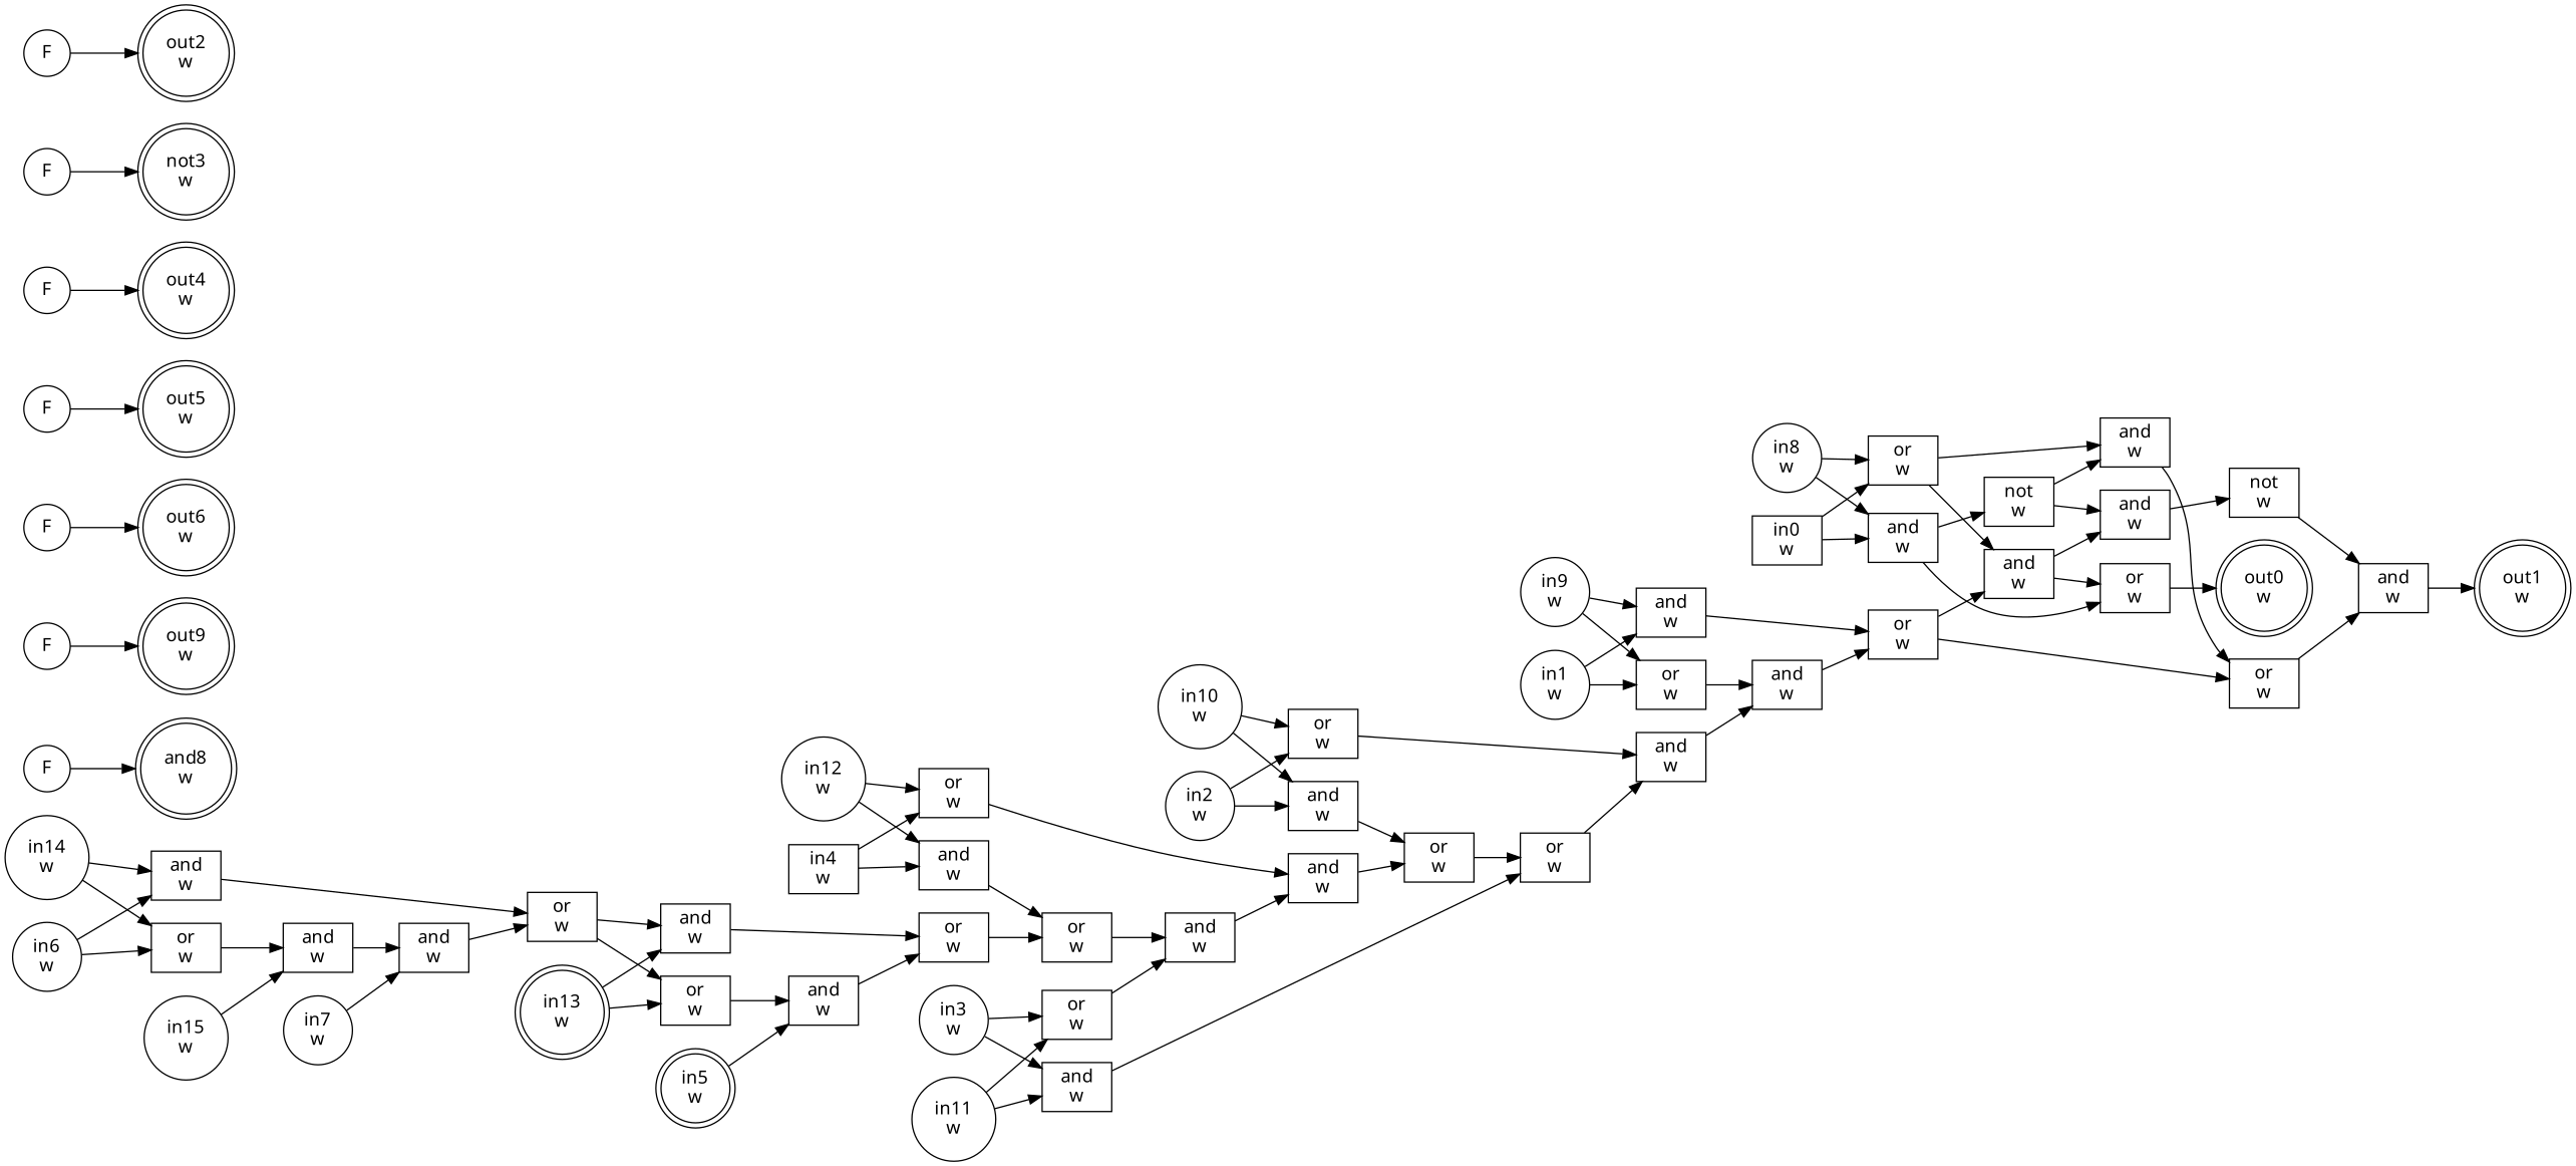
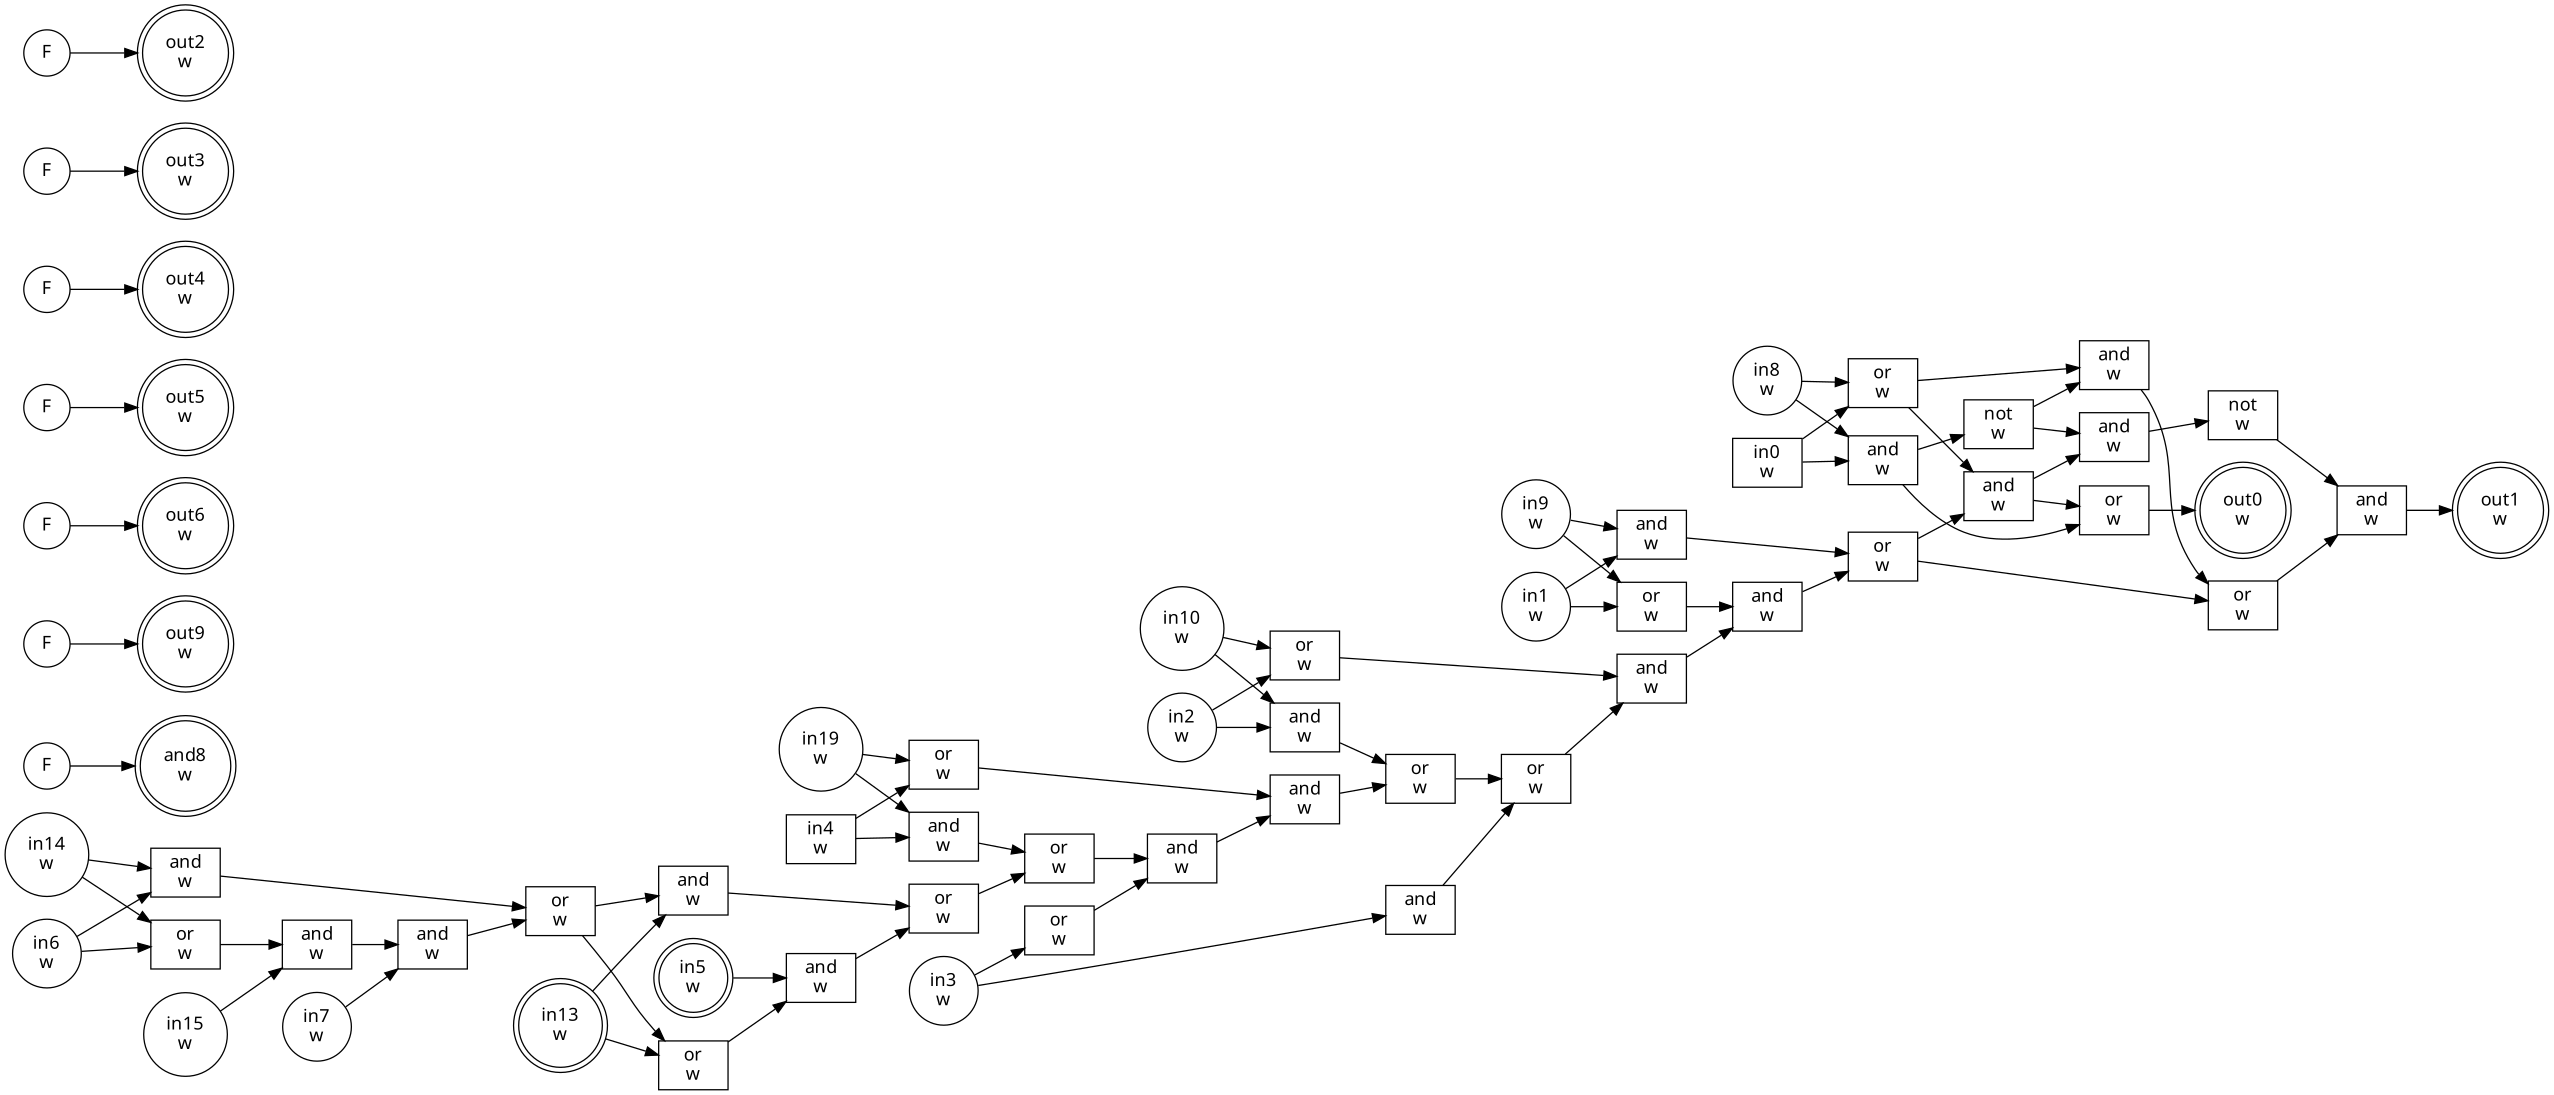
  digraph {
    rankdir=LR
    node [fillcolor=white fontname=geneva shape=rect style=filled]
    edge [fontcolor=forestgreen fontname=Geneva]
    n1 [label="in0\nw" shape=box]
    n2 [label="and\nw"]
    n3 [label="or\nw"]
    n4 [label="not\nw"]
    n5 [label="or\nw"]
    n6 [label="and\nw"]
    n7 [label="and\nw"]
    n8 [label="in1\nw" shape=circle]
    n9 [label="or\nw"]
    n10 [label="and\nw"]
    n11 [label="and\nw"]
    n12 [label="or\nw"]
    n13 [label="in2\nw" shape=circle]
    n14 [label="and\nw"]
    n15 [label="or\nw"]
    n16 [label="or\nw"]
    n17 [label="and\nw"]
    n18 [label="in3\nw" shape=circle]
    n19 [label="and\nw"]
    n20 [label="or\nw"]
    n21 [label="or\nw"]
    n22 [label="and\nw"]
    n23 [label="in4\nw" shape=box]
    n24 [label="and\nw"]
    n25 [label="or\nw"]
    n26 [label="or\nw"]
    n27 [label="and\nw"]
    n28 [label="in5\nw" shape=doublecircle]
    n29 [label="and\nw"]
    n30 [label="or\nw"]
    n31 [label="in6\nw" shape=circle]
    n32 [label="or\nw"]
    n33 [label="and\nw"]
    n34 [label="and\nw"]
    n35 [label="or\nw"]
    n36 [label="in7\nw" shape=circle]
    n37 [label="and\nw"]
    n38 [label="in8\nw" shape=circle]
    n39 [label="in9\nw" shape=circle]
    n40 [label="in10\nw" shape=circle]
-   n41 [label="in11\nw" shape=circle]
-   n42 [label="in12\nw" shape=circle]
+   n42 [label="in19\nw" shape=circle]
    n43 [label="in13\nw" shape=doublecircle]
    n44 [label="or\nw"]
    n45 [label="and\nw"]
    n46 [label="in14\nw" shape=circle]
    n47 [label="in15\nw" shape=circle]
    n48 [label=F shape=circle]
    n49 [label="and8\nw" shape=doublecircle]
    n50 [label=F shape=circle]
    n51 [label="out9\nw" shape=doublecircle]
    n52 [label=F shape=circle]
    n53 [label="out6\nw" shape=doublecircle]
    n54 [label=F shape=circle]
    n55 [label="out5\nw" shape=doublecircle]
    n56 [label=F shape=circle]
    n57 [label="out4\nw" shape=doublecircle]
    n58 [label=F shape=circle]
-   n59 [label="not3\nw" shape=doublecircle]
+   n59 [label="out3\nw" shape=doublecircle]
    n60 [label=F shape=circle]
    n61 [label="out2\nw" shape=doublecircle]
    n62 [label="or\nw"]
    n63 [label="and\nw"]
    n64 [label="and\nw"]
    n65 [label="out0\nw" shape=doublecircle]
    n66 [label="not\nw"]
    n67 [label="out1\nw" shape=doublecircle]
    n1 -> n2
    n1 -> n3
    n2 -> n4
    n2 -> n5
    n3 -> n6
    n3 -> n7
    n4 -> n7
    n4 -> n64
    n5 -> n65
    n6 -> n5
    n6 -> n64
    n7 -> n62
    n8 -> n9
    n8 -> n10
    n9 -> n11
    n10 -> n12
    n11 -> n12
    n12 -> n6
    n12 -> n62
    n13 -> n14
    n13 -> n15
    n14 -> n16
    n15 -> n17
    n16 -> n21
    n17 -> n11
    n18 -> n19
    n18 -> n20
    n19 -> n21
    n20 -> n22
    n21 -> n17
    n22 -> n27
    n23 -> n24
    n23 -> n25
    n24 -> n26
    n25 -> n27
    n26 -> n22
    n27 -> n16
    n28 -> n29
    n29 -> n30
    n30 -> n26
    n31 -> n32
    n31 -> n33
    n32 -> n34
    n33 -> n35
    n34 -> n37
    n35 -> n44
    n35 -> n45
    n36 -> n37
    n37 -> n35
    n38 -> n2
    n38 -> n3
    n39 -> n9
    n39 -> n10
    n40 -> n14
    n40 -> n15
-   n41 -> n19
-   n41 -> n20
    n42 -> n24
    n42 -> n25
    n43 -> n44
    n43 -> n45
    n44 -> n29
    n45 -> n30
    n46 -> n32
    n46 -> n33
    n47 -> n34
    n48 -> n49
    n50 -> n51
    n52 -> n53
    n54 -> n55
    n56 -> n57
    n58 -> n59
    n60 -> n61
    n62 -> n63
    n63 -> n67
    n64 -> n66
    n66 -> n63
  }
